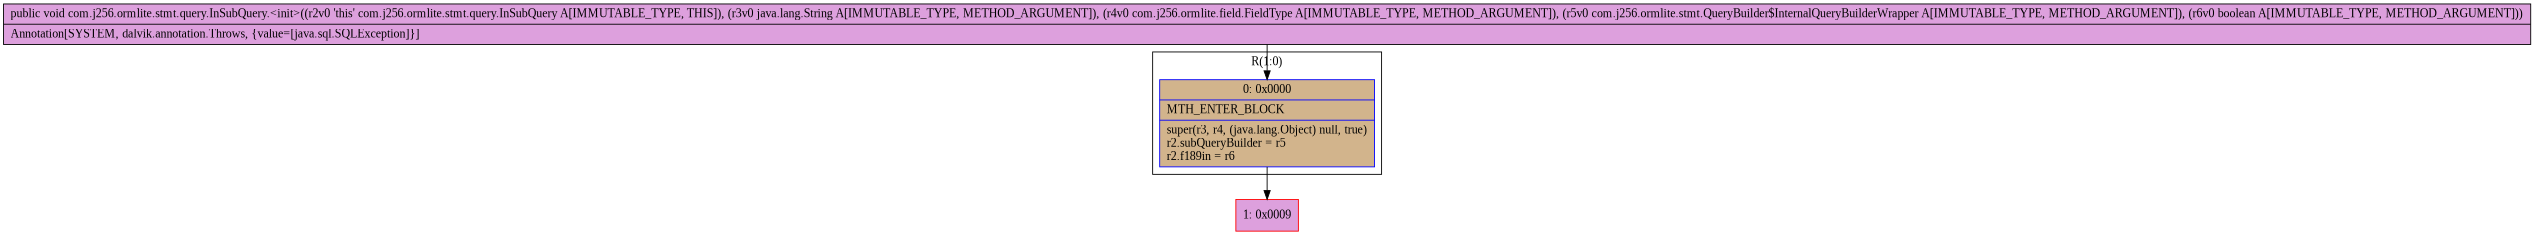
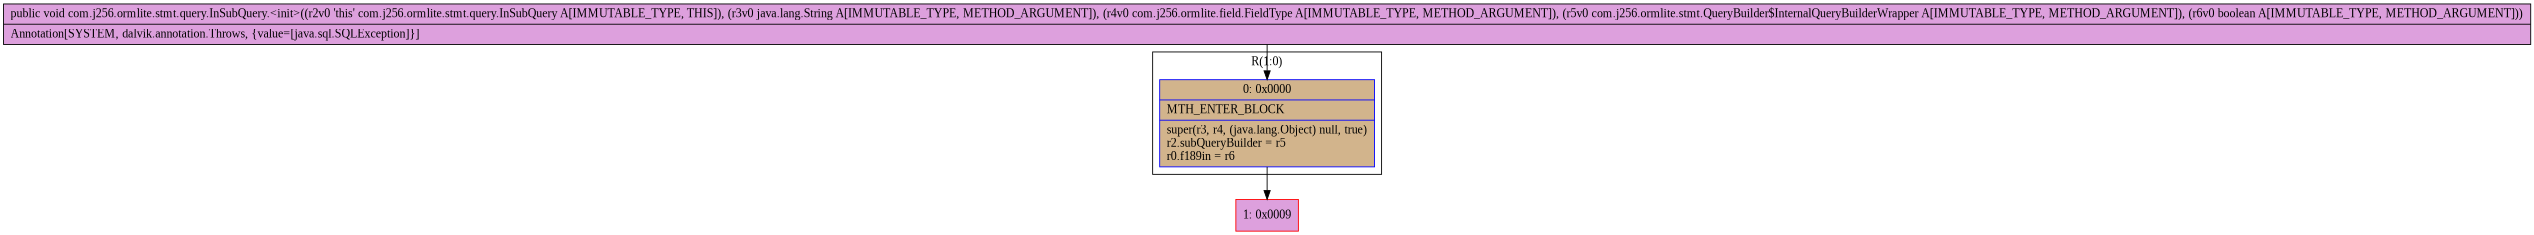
  digraph {
    fontname="Liberation Serif"
    node [shape=record style=filled fillcolor=plum fontname="Liberation Serif"]
    edge [fontname="Liberation Serif"]
-   n1 [color=blue label="{0\:\ 0x0000|MTH_ENTER_BLOCK\l|super(r3, r4, (java.lang.Object) null, true)\lr2.subQueryBuilder = r5\lr2.f189in = r6\l}" fillcolor=tan]
+   n1 [color=blue label="{0\:\ 0x0000|MTH_ENTER_BLOCK\l|super(r3, r4, (java.lang.Object) null, true)\lr2.subQueryBuilder = r5\lr0.f189in = r6\l}" fillcolor=tan]
    n2 [color=red label="{1\:\ 0x0009}"]
    n3 [label="{public void com.j256.ormlite.stmt.query.InSubQuery.\<init\>((r2v0 'this' com.j256.ormlite.stmt.query.InSubQuery A[IMMUTABLE_TYPE, THIS]), (r3v0 java.lang.String A[IMMUTABLE_TYPE, METHOD_ARGUMENT]), (r4v0 com.j256.ormlite.field.FieldType A[IMMUTABLE_TYPE, METHOD_ARGUMENT]), (r5v0 com.j256.ormlite.stmt.QueryBuilder$InternalQueryBuilderWrapper A[IMMUTABLE_TYPE, METHOD_ARGUMENT]), (r6v0 boolean A[IMMUTABLE_TYPE, METHOD_ARGUMENT]))  | Annotation[SYSTEM, dalvik.annotation.Throws, \{value=[java.sql.SQLException]\}]\l}"]
    subgraph cluster_1 {
      label="R(1:0)"
      n1
    }
    n1 -> n2
    n3 -> n1
  }
